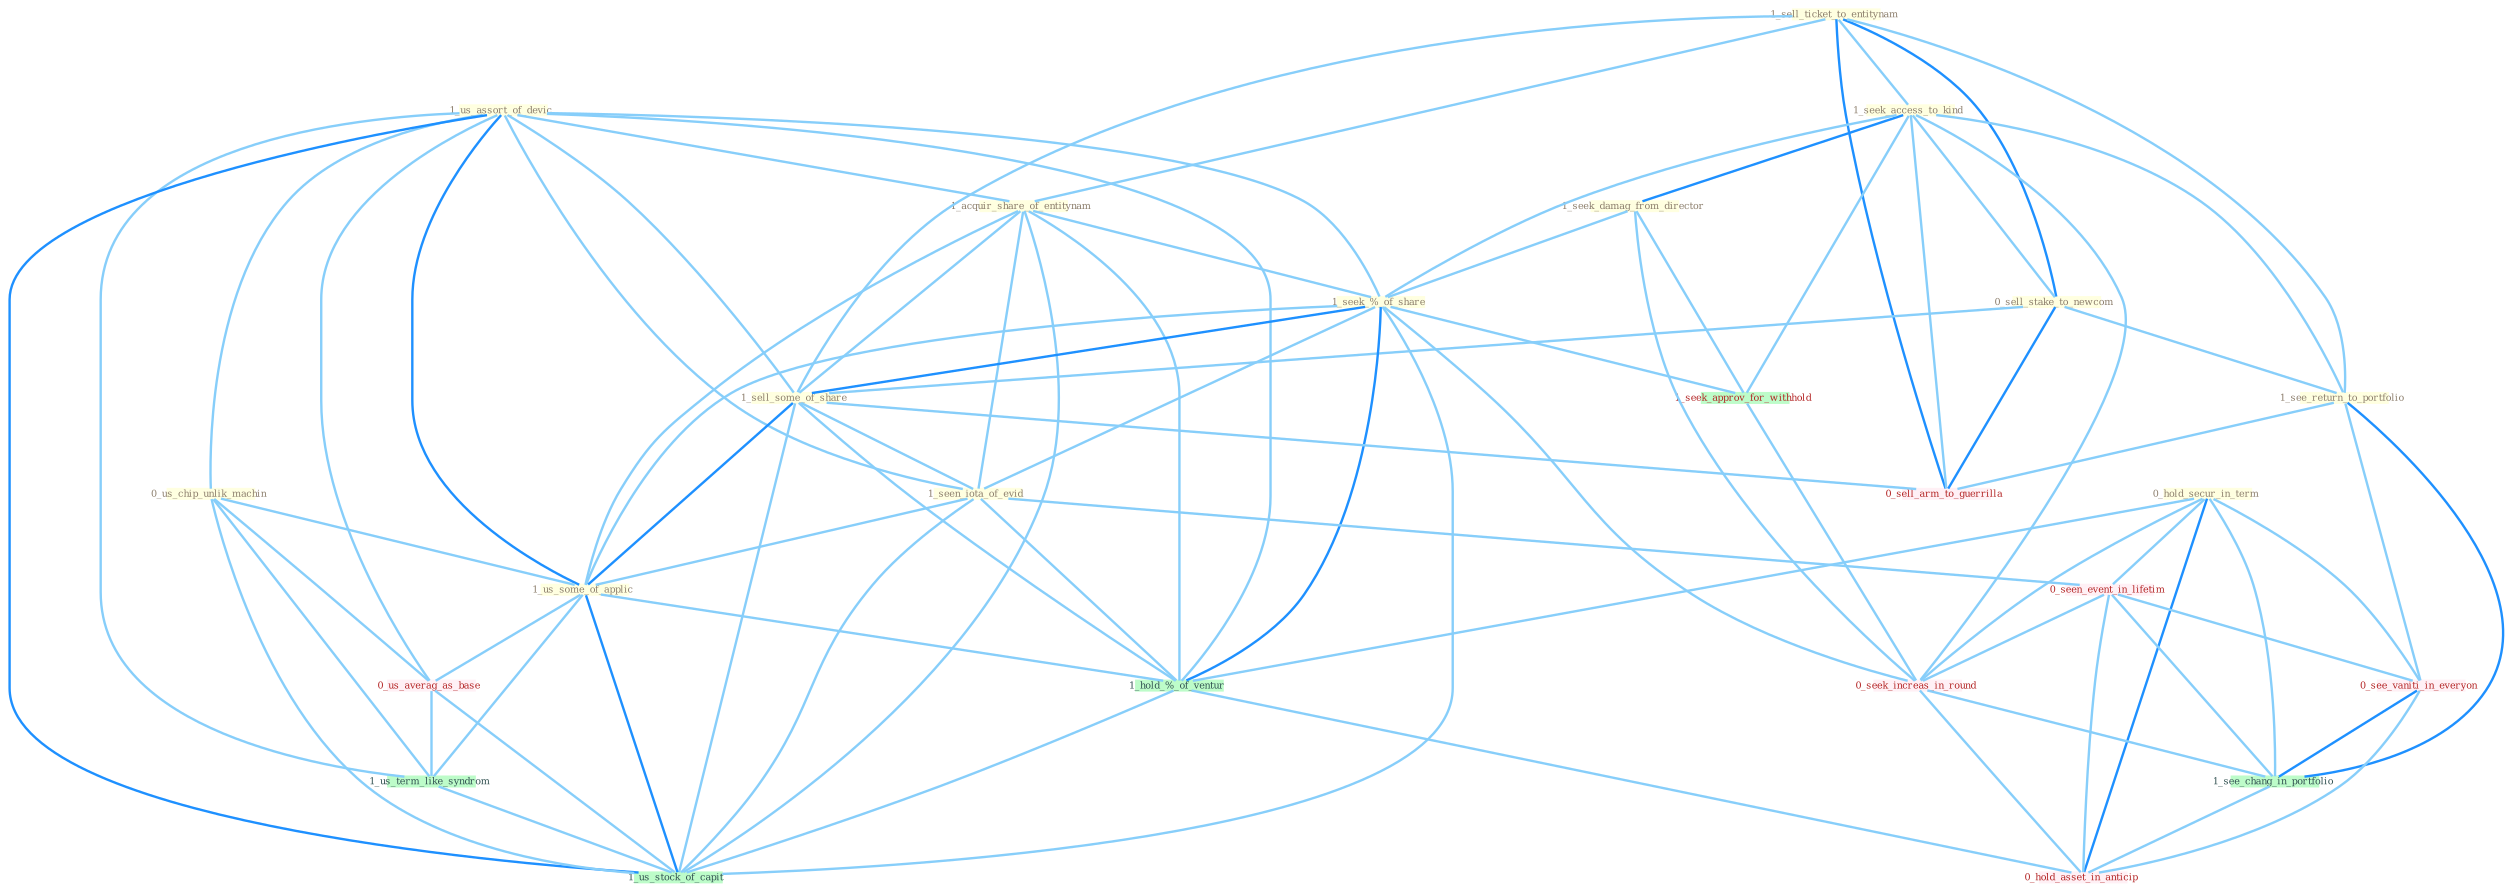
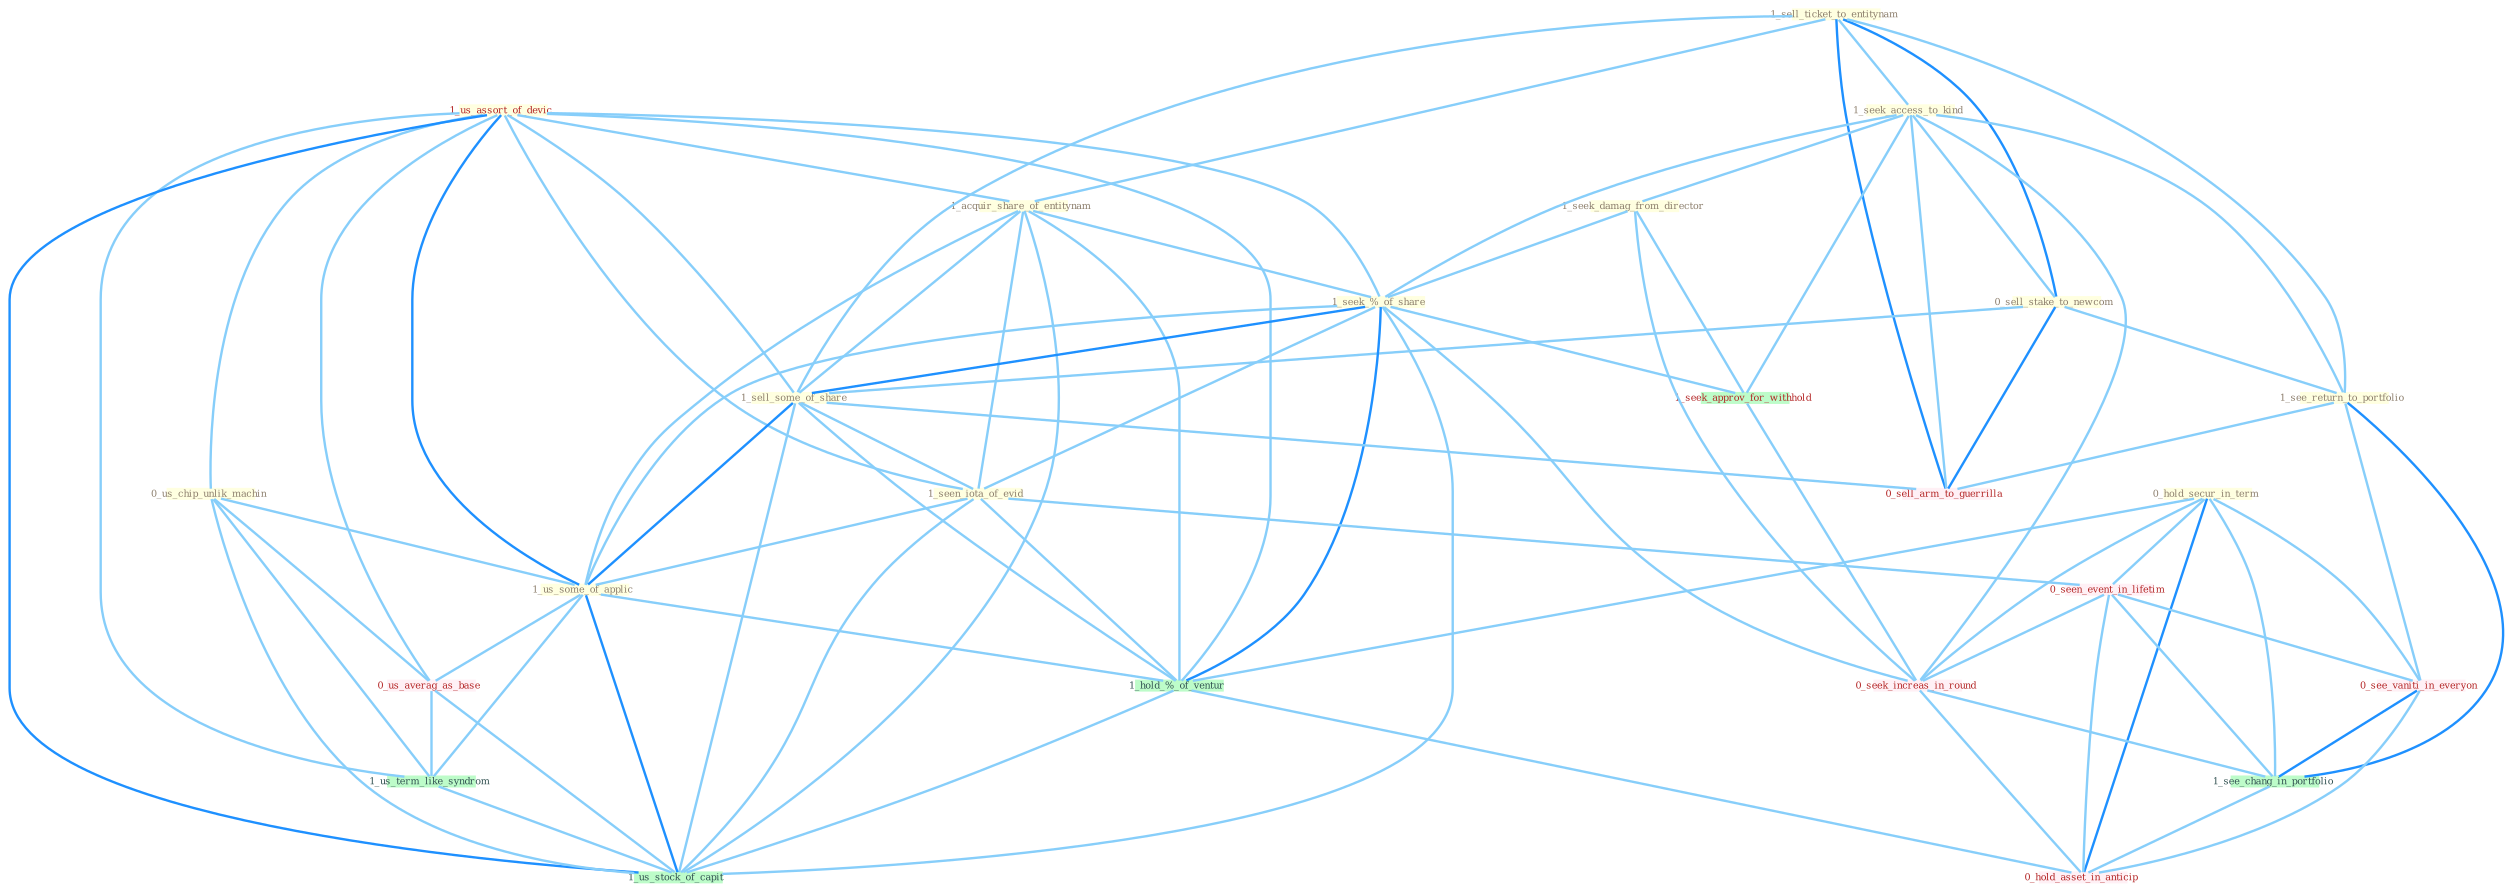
  graph {
    node [color="#ffffe0" fixedsize=true fontcolor="#8b7d6b" fontsize=4 shape=polygon style=filled]
    edge [color="#87cefa" w=1]
-   "1_us_assort_of_devic " [height=.06 width=.5]
+   "1_us_assort_of_devic " [fontcolor="#b22222" height=.06 width=.5]
    "0_hold_secur_in_term " [height=.06 width=.5]
    "1_sell_ticket_to_entitynam " [height=.06 width=.5]
    "1_seek_access_to_kind " [height=.06 width=.5]
    "1_acquir_share_of_entitynam " [height=.06 width=.5]
    "0_sell_stake_to_newcom " [height=.06 width=.5]
    "1_seek_damag_from_director " [height=.06 width=.5]
    "1_see_return_to_portfolio " [height=.06 width=.5]
    "1_seek_%_of_share " [height=.06 width=.5]
    "1_sell_some_of_share " [height=.06 width=.5]
    "0_us_chip_unlik_machin " [height=.06 width=.5]
    "1_seen_iota_of_evid " [height=.06 width=.5]
    "1_us_some_of_applic " [height=.06 width=.5]
    "0_seen_event_in_lifetim " [color="#fff0f5" fontcolor="#b22222" height=.06 width=.5]
    "0_us_averag_as_base " [color="#fff0f5" fontcolor="#b22222" height=.06 width=.5]
    "0_see_vaniti_in_everyon " [color="#fff0f5" fontcolor="#b22222" height=.06 width=.5]
    "0_sell_arm_to_guerrilla " [color="#fff0f5" fontcolor="#b22222" height=.06 width=.5]
    "0_seek_increas_in_round " [color="#fff0f5" fontcolor="#b22222" height=.06 width=.5]
    "0_hold_asset_in_anticip " [color="#fff0f5" fontcolor="#b22222" height=.06 width=.5]
    "1_us_term_like_syndrom " [color="#BDFCC9" fontcolor="#2f4f4f" height=.06 width=.5]
    "1_hold_%_of_ventur " [color="#BDFCC9" fontcolor="#2f4f4f" height=.06 width=.5]
    "1_us_stock_of_capit " [color="#BDFCC9" fontcolor="#2f4f4f" height=.06 width=.5]
    "1_see_chang_in_portfolio " [color="#BDFCC9" fontcolor="#2f4f4f" height=.06 width=.5]
    "1_seek_approv_for_withhold " [color="#BDFCC9" fontcolor="#b22222" height=.06 width=.5]
    subgraph sub_1 {
      "1_us_assort_of_devic "
      "0_hold_secur_in_term "
      "1_sell_ticket_to_entitynam "
      "1_seek_access_to_kind "
      "1_acquir_share_of_entitynam "
      "0_sell_stake_to_newcom "
      "1_seek_damag_from_director "
      "1_see_return_to_portfolio "
      "1_seek_%_of_share "
      "1_sell_some_of_share "
      "0_us_chip_unlik_machin "
      "1_seen_iota_of_evid "
      "1_us_some_of_applic "
    }
    subgraph sub_2 {
      "0_seen_event_in_lifetim "
      "0_us_averag_as_base "
      "0_see_vaniti_in_everyon "
      "0_sell_arm_to_guerrilla "
      "0_seek_increas_in_round "
      "0_hold_asset_in_anticip "
    }
    "1_us_assort_of_devic " -- "1_acquir_share_of_entitynam "
    "1_us_assort_of_devic " -- "1_seek_%_of_share "
    "1_us_assort_of_devic " -- "1_sell_some_of_share "
    "1_us_assort_of_devic " -- "0_us_chip_unlik_machin "
    "1_us_assort_of_devic " -- "1_seen_iota_of_evid "
    "1_us_assort_of_devic " -- "1_us_some_of_applic " [color="#1e90ff" w=2]
    "1_us_assort_of_devic " -- "0_us_averag_as_base "
    "1_us_assort_of_devic " -- "1_us_term_like_syndrom "
    "1_us_assort_of_devic " -- "1_hold_%_of_ventur "
    "1_us_assort_of_devic " -- "1_us_stock_of_capit " [color="#1e90ff" w=2]
    "0_hold_secur_in_term " -- "0_seen_event_in_lifetim "
    "0_hold_secur_in_term " -- "0_see_vaniti_in_everyon "
    "0_hold_secur_in_term " -- "0_seek_increas_in_round "
    "0_hold_secur_in_term " -- "0_hold_asset_in_anticip " [color="#1e90ff" w=2]
    "0_hold_secur_in_term " -- "1_hold_%_of_ventur "
    "0_hold_secur_in_term " -- "1_see_chang_in_portfolio "
    "1_sell_ticket_to_entitynam " -- "1_seek_access_to_kind "
    "1_sell_ticket_to_entitynam " -- "1_acquir_share_of_entitynam "
    "1_sell_ticket_to_entitynam " -- "0_sell_stake_to_newcom " [color="#1e90ff" w=2]
    "1_sell_ticket_to_entitynam " -- "1_see_return_to_portfolio "
    "1_sell_ticket_to_entitynam " -- "1_sell_some_of_share "
    "1_sell_ticket_to_entitynam " -- "0_sell_arm_to_guerrilla " [color="#1e90ff" w=2]
    "1_seek_access_to_kind " -- "0_sell_stake_to_newcom "
-   "1_seek_access_to_kind " -- "1_seek_damag_from_director " [color="#1e90ff"]
+   "1_seek_access_to_kind " -- "1_seek_damag_from_director "
    "1_seek_access_to_kind " -- "1_see_return_to_portfolio "
    "1_seek_access_to_kind " -- "1_seek_%_of_share "
    "1_seek_access_to_kind " -- "0_sell_arm_to_guerrilla "
    "1_seek_access_to_kind " -- "0_seek_increas_in_round "
    "1_seek_access_to_kind " -- "1_seek_approv_for_withhold "
    "1_acquir_share_of_entitynam " -- "1_seek_%_of_share "
    "1_acquir_share_of_entitynam " -- "1_sell_some_of_share "
    "1_acquir_share_of_entitynam " -- "1_seen_iota_of_evid "
    "1_acquir_share_of_entitynam " -- "1_us_some_of_applic "
    "1_acquir_share_of_entitynam " -- "1_hold_%_of_ventur "
    "1_acquir_share_of_entitynam " -- "1_us_stock_of_capit "
    "0_sell_stake_to_newcom " -- "1_see_return_to_portfolio "
    "0_sell_stake_to_newcom " -- "1_sell_some_of_share "
    "0_sell_stake_to_newcom " -- "0_sell_arm_to_guerrilla " [color="#1e90ff" w=2]
    "1_seek_damag_from_director " -- "1_seek_%_of_share "
    "1_seek_damag_from_director " -- "0_seek_increas_in_round "
    "1_seek_damag_from_director " -- "1_seek_approv_for_withhold "
    "1_see_return_to_portfolio " -- "0_see_vaniti_in_everyon "
    "1_see_return_to_portfolio " -- "0_sell_arm_to_guerrilla "
    "1_see_return_to_portfolio " -- "1_see_chang_in_portfolio " [color="#1e90ff" w=2]
    "1_seek_%_of_share " -- "1_sell_some_of_share " [color="#1e90ff" w=2]
    "1_seek_%_of_share " -- "1_seen_iota_of_evid "
    "1_seek_%_of_share " -- "1_us_some_of_applic "
    "1_seek_%_of_share " -- "0_seek_increas_in_round "
    "1_seek_%_of_share " -- "1_hold_%_of_ventur " [color="#1e90ff" w=2]
    "1_seek_%_of_share " -- "1_us_stock_of_capit "
    "1_seek_%_of_share " -- "1_seek_approv_for_withhold "
    "1_sell_some_of_share " -- "1_seen_iota_of_evid "
    "1_sell_some_of_share " -- "1_us_some_of_applic " [color="#1e90ff" w=2]
    "1_sell_some_of_share " -- "0_sell_arm_to_guerrilla "
    "1_sell_some_of_share " -- "1_hold_%_of_ventur "
    "1_sell_some_of_share " -- "1_us_stock_of_capit "
    "0_us_chip_unlik_machin " -- "1_us_some_of_applic "
    "0_us_chip_unlik_machin " -- "0_us_averag_as_base "
    "0_us_chip_unlik_machin " -- "1_us_term_like_syndrom "
    "0_us_chip_unlik_machin " -- "1_us_stock_of_capit "
    "1_seen_iota_of_evid " -- "1_us_some_of_applic "
    "1_seen_iota_of_evid " -- "0_seen_event_in_lifetim "
    "1_seen_iota_of_evid " -- "1_hold_%_of_ventur "
    "1_seen_iota_of_evid " -- "1_us_stock_of_capit "
    "1_us_some_of_applic " -- "0_us_averag_as_base "
    "1_us_some_of_applic " -- "1_us_term_like_syndrom "
    "1_us_some_of_applic " -- "1_hold_%_of_ventur "
    "1_us_some_of_applic " -- "1_us_stock_of_capit " [color="#1e90ff" w=2]
    "0_seen_event_in_lifetim " -- "0_see_vaniti_in_everyon "
    "0_seen_event_in_lifetim " -- "0_seek_increas_in_round "
    "0_seen_event_in_lifetim " -- "0_hold_asset_in_anticip "
    "0_seen_event_in_lifetim " -- "1_see_chang_in_portfolio "
    "0_us_averag_as_base " -- "1_us_term_like_syndrom "
    "0_us_averag_as_base " -- "1_us_stock_of_capit "
    "0_see_vaniti_in_everyon " -- "0_hold_asset_in_anticip "
    "0_see_vaniti_in_everyon " -- "1_see_chang_in_portfolio " [color="#1e90ff" w=2]
    "0_seek_increas_in_round " -- "0_hold_asset_in_anticip "
    "0_seek_increas_in_round " -- "1_see_chang_in_portfolio "
    "1_us_term_like_syndrom " -- "1_us_stock_of_capit "
    "1_hold_%_of_ventur " -- "0_hold_asset_in_anticip "
    "1_hold_%_of_ventur " -- "1_us_stock_of_capit "
    "1_see_chang_in_portfolio " -- "0_hold_asset_in_anticip "
    "1_seek_approv_for_withhold " -- "0_seek_increas_in_round "
  }
